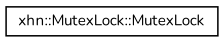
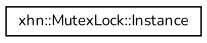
  digraph {
    rankdir=LR
    fontname=Nunito
-   n1 [color=black fillcolor=white fontname=Nunito fontsize=10 height=0.2 label="xhn::MutexLock::MutexLock" shape=record style=filled width=0.4]
+   n1 [color=black fillcolor=white fontname=Nunito fontsize=10 height=0.2 label="xhn::MutexLock::Instance" shape=record style=filled width=0.4]
  }
